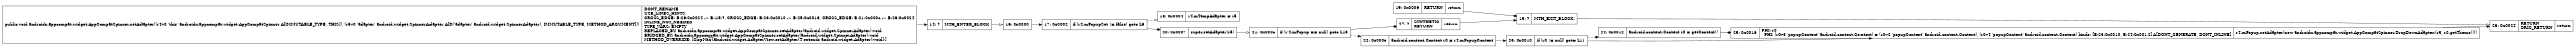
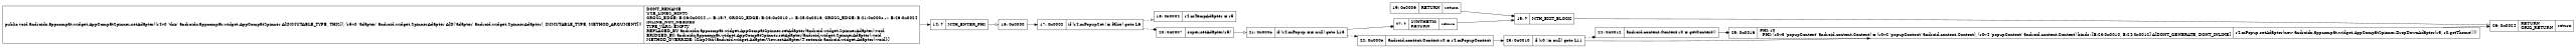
  digraph {
    rankdir=LR
    node [shape=record]
    edge [arrowhead=normal]
-   n1 [label="{14\:\ ?|MTH_ENTER_BLOCK\l}"]
+   n1 [label="{14\:\ ?|MTH_ENTER_PHI\l}"]
    n2 [label="{16\:\ 0x0000}"]
    n3 [label="{17\:\ 0x0002|if (r4.mPopupSet != false) goto L6\l}"]
    n4 [label="{18\:\ 0x0004|r4.mTempAdapter = r5\l}"]
    n5 [label="{20\:\ 0x0007|super.setAdapter(r5)\l}"]
    n6 [label="{21\:\ 0x000c|if (r4.mPopup == null) goto L13\l}"]
    n7 [label="{19\:\ 0x0006|RETURN\l|return\l}"]
    n8 [label="{15\:\ ?|MTH_EXIT_BLOCK\l}"]
    n9 [label="{26\:\ 0x0024|RETURN\lORIG_RETURN\l|return\l}"]
    n10 [label="{22\:\ 0x000e|android.content.Context r0 = r4.mPopupContext\l}"]
    n11 [label="{27\:\ ?|SYNTHETIC\lRETURN\l|return\l}"]
    n12 [label="{23\:\ 0x0010|if (r0 != null) goto L11\l}"]
    n13 [label="{24\:\ 0x0012|android.content.Context r0 = getContext()\l}"]
    n14 [label="{25\:\ 0x0016|PHI: r0 \l  PHI: (r0v3 'popupContext' android.content.Context) = (r0v2 'popupContext' android.content.Context), (r0v4 'popupContext' android.content.Context) binds: [B:23:0x0010, B:24:0x0012] A[DONT_GENERATE, DONT_INLINE]\l|r4.mPopup.setAdapter(new androidx.appcompat.widget.AppCompatSpinner.DropDownAdapter(r5, r0.getTheme()))\l}"]
    n15 [label="{public void androidx.appcompat.widget.AppCompatSpinner.setAdapter((r4v0 'this' androidx.appcompat.widget.AppCompatSpinner A[IMMUTABLE_TYPE, THIS]), (r5v0 'adapter' android.widget.SpinnerAdapter A[D('adapter' android.widget.SpinnerAdapter), IMMUTABLE_TYPE, METHOD_ARGUMENT]))  | DONT_RENAME\lUSE_LINES_HINTS\lCROSS_EDGE: B:26:0x0024 \-\> B:15:?, CROSS_EDGE: B:23:0x0010 \-\> B:25:0x0016, CROSS_EDGE: B:21:0x000c \-\> B:26:0x0024\lINLINE_NOT_NEEDED\lTYPE_VARS: EMPTY\lREPLACED_BY: androidx.appcompat.widget.AppCompatSpinner.setAdapter(android.widget.SpinnerAdapter):void\lBRIDGED_BY: androidx.appcompat.widget.AppCompatSpinner.setAdapter(android.widget.SpinnerAdapter):void\lMETHOD_OVERRIDE: [ClspMth\{android.widget.AdapterView.setAdapter(T extends android.widget.Adapter):void\}]\l}"]
    n1 -> n2 [arrowhead=onormal]
    n2 -> n3
    n3 -> n4 [arrowhead=onormal style=dashed]
-   n3 -> n5 [arrowhead=diamond]
+   n3 -> n5 [arrowhead=diamond style=dashed]
    n5 -> n6 [arrowhead=onormal]
    n6 -> n10 [style=dashed]
    n6 -> n11 [arrowhead=diamond]
    n7 -> n8 [arrowhead=diamond]
    n8 -> n9 [arrowhead=onormal]
    n10 -> n12
    n11 -> n8
    n12 -> n13 [arrowhead=diamond style=dashed]
    n12 -> n14
    n13 -> n14 [arrowhead=diamond]
    n14 -> n9
    n15 -> n1
  }
